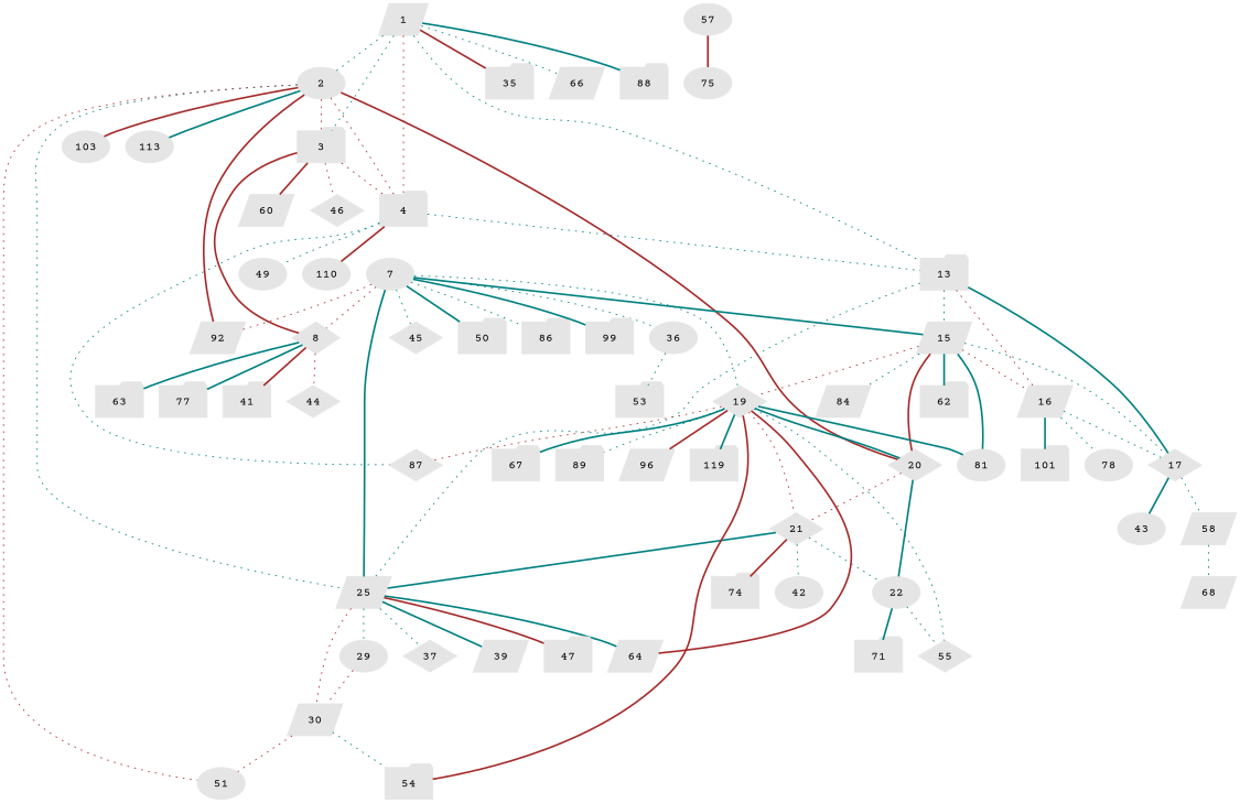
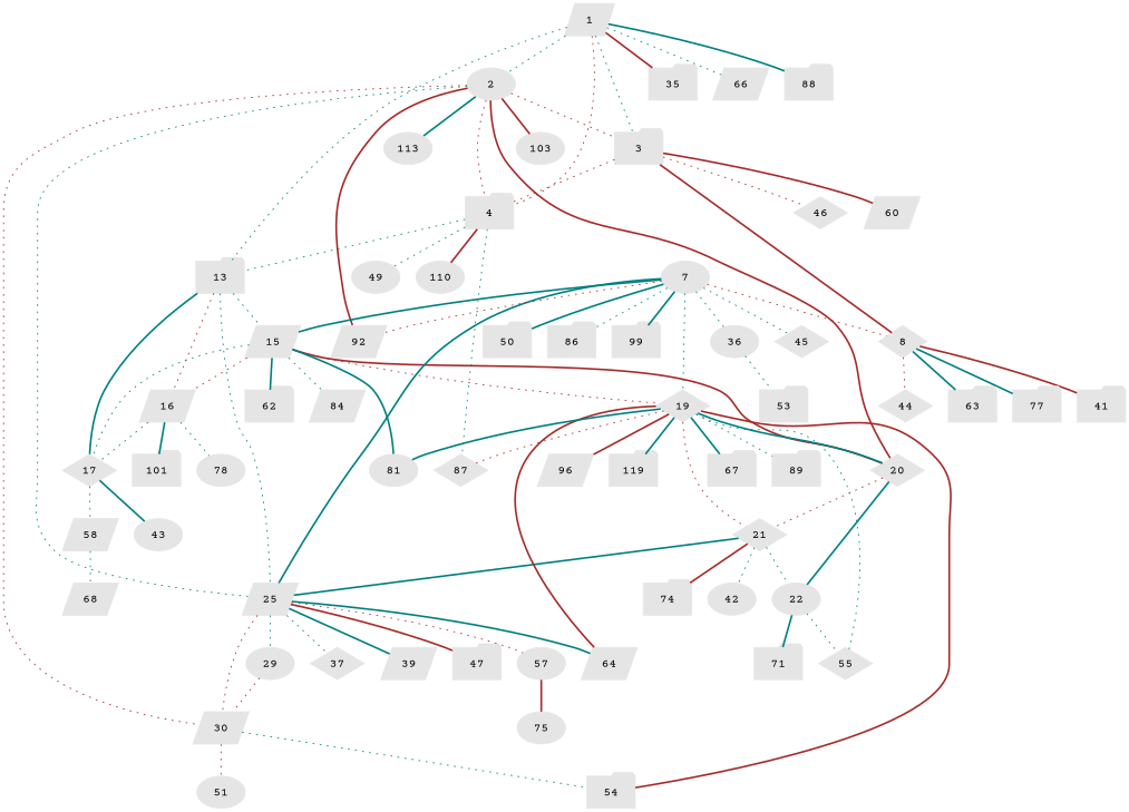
  graph {
    fontname="Courier Prime"
    node [color=gray90 fontname="Courier Prime" shape=folder style=filled]
    edge [color=teal fontname="Courier Prime" style=dotted]
    1 [shape=parallelogram super="+5+69+91"]
    2 [shape=ellipse]
    3 [super="+100"]
    4
    13 [super="+14+73+109"]
    35
    66 [shape=parallelogram]
    88
    20 [shape=diamond super="+24+61+33"]
    25 [shape=parallelogram super="+28+124+90+26+70"]
    30 [shape=parallelogram super="+34+32"]
    92 [shape=parallelogram]
    103 [shape=ellipse]
    113 [shape=ellipse]
    8 [shape=diamond super="+52+10"]
    46 [shape=diamond]
    60 [shape=parallelogram]
    49 [shape=ellipse]
    87 [shape=diamond]
    110 [shape=ellipse]
    15 [shape=parallelogram super="+18+95+123"]
    16 [shape=parallelogram]
    17 [shape=diamond]
    21 [shape=diamond super="+23"]
    22 [shape=ellipse super="+40+31+80"]
    64 [shape=parallelogram]
    29 [shape=ellipse]
    37 [shape=diamond]
    39 [shape=parallelogram]
    47
    57 [shape=ellipse]
    54
    51 [shape=ellipse super="+102"]
    41
    44 [shape=diamond]
    63
    77
    7 [shape=ellipse super="+48+9+85+98+107+11+12"]
    19 [shape=diamond]
    36 [shape=ellipse super="+38"]
    45 [shape=diamond super="+83"]
    50
    86
    99
    62
    81 [shape=ellipse]
    84 [shape=parallelogram]
    67
    89
    96 [shape=parallelogram]
    119
    55 [shape=diamond]
    53
    78 [shape=ellipse super="+108"]
    101
    43 [shape=ellipse]
    58 [shape=parallelogram]
    68 [shape=parallelogram]
    42 [shape=ellipse super="+59"]
    74
    71
    75 [shape=ellipse super="+97"]
    1 -- 2 [weight=3]
    1 -- 3 [weight=3]
    1 -- 4 [color=brown weight=3]
    1 -- 13
    1 -- 35 [color=brown style=bold]
    1 -- 66
    1 -- 88 [style=bold]
    2 -- 3 [color=brown]
    2 -- 4 [color=brown]
    2 -- 20 [color=brown style=bold]
    2 -- 25
-   2 -- 51 [color=brown]
+   2 -- 30 [color=brown]
    2 -- 92 [color=brown style=bold]
    2 -- 103 [color=brown style=bold]
    2 -- 113 [style=bold]
    3 -- 4 [color=brown]
    3 -- 8 [color=brown style=bold]
    3 -- 46 [color=brown]
    3 -- 60 [color=brown style=bold]
    4 -- 13
    4 -- 49
    4 -- 87
    4 -- 110 [color=brown style=bold]
    13 -- 25 [weight=2]
    13 -- 15 [weight=4]
    13 -- 16 [color=brown weight=2]
    13 -- 17 [style=bold weight=2]
    20 -- 21 [color=brown weight=4]
    20 -- 22 [style=bold weight=2]
    25 -- 30 [color=brown weight=4]
    25 -- 64 [style=bold]
    25 -- 29 [weight=4]
    25 -- 37
    25 -- 39 [style=bold]
    25 -- 47 [color=brown style=bold]
+   25 -- 57 [color=brown]
    30 -- 54
    30 -- 51 [color=brown]
    8 -- 41 [color=brown style=bold]
    8 -- 44 [color=brown]
    8 -- 63 [style=bold]
    8 -- 77 [style=bold]
    15 -- 20 [color=brown style=bold]
    15 -- 16 [color=brown weight=2]
    15 -- 17 [weight=2]
    15 -- 19 [color=brown]
    15 -- 62 [style=bold]
    15 -- 81 [style=bold]
    15 -- 84
    16 -- 17
    16 -- 78
    16 -- 101 [style=bold]
    17 -- 43 [style=bold]
    17 -- 58
    21 -- 25 [style=bold]
    21 -- 22 [weight=2]
    21 -- 42
    21 -- 74 [color=brown style=bold]
    22 -- 55
    22 -- 71 [style=bold]
    29 -- 30 [color=brown]
    57 -- 75 [color=brown style=bold]
    7 -- 25 [style=bold weight=2]
    7 -- 92 [color=brown]
    7 -- 8 [color=brown weight=8]
    7 -- 15 [style=bold weight=2]
    7 -- 19
    7 -- 36
    7 -- 45
    7 -- 50 [style=bold]
    7 -- 86
    7 -- 99 [style=bold]
    19 -- 20 [style=bold weight=2]
    19 -- 87 [color=brown]
    19 -- 21 [color=brown weight=2]
    19 -- 64 [color=brown style=bold]
    19 -- 54 [color=brown style=bold]
    19 -- 81 [style=bold]
    19 -- 67 [style=bold]
    19 -- 89
    19 -- 96 [color=brown style=bold]
    19 -- 119 [style=bold]
    19 -- 55
    36 -- 53
    58 -- 68
  }
